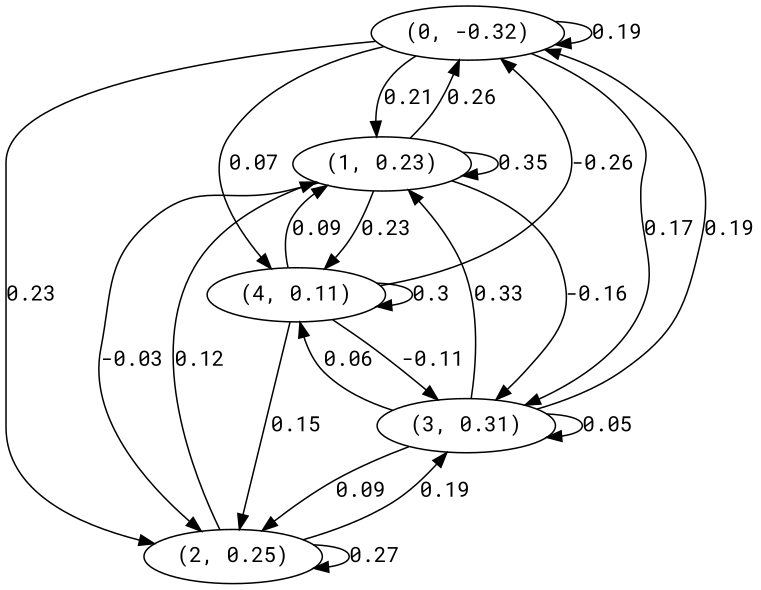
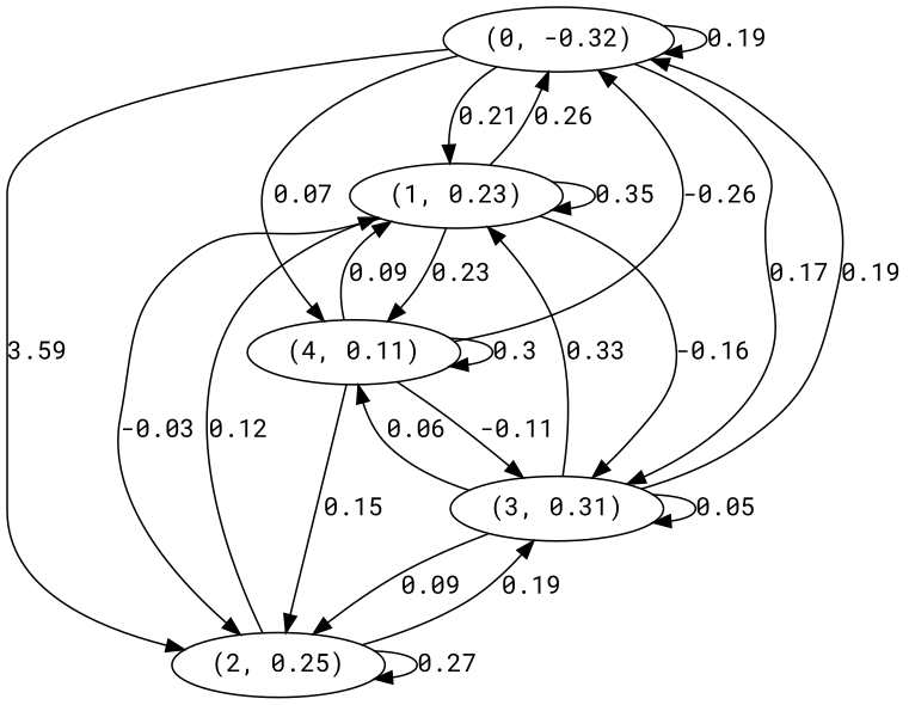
  digraph {
    fontname="Roboto Mono"
    node [fontname="Roboto Mono"]
    edge [fontname="Roboto Mono"]
    n1 [label="(0, -0.32)"]
    n2 [label="(1, 0.23)"]
    n3 [label="(2, 0.25)"]
    n4 [label="(3, 0.31)"]
    n5 [label="(4, 0.11)"]
    n1 -> n1 [label=0.19]
    n1 -> n2 [label=0.21]
-   n1 -> n3 [label=0.23]
+   n1 -> n3 [label=3.59]
    n1 -> n4 [label=0.17]
    n1 -> n5 [label=0.07]
    n2 -> n1 [label=0.26]
    n2 -> n2 [label=0.35]
    n2 -> n3 [label=-0.03]
    n2 -> n4 [label=-0.16]
    n2 -> n5 [label=0.23]
    n3 -> n2 [label=0.12]
    n3 -> n3 [label=0.27]
    n3 -> n4 [label=0.19]
    n4 -> n1 [label=0.19]
    n4 -> n2 [label=0.33]
    n4 -> n3 [label=0.09]
    n4 -> n4 [label=0.05]
    n4 -> n5 [label=0.06]
    n5 -> n1 [label=-0.26]
    n5 -> n2 [label=0.09]
    n5 -> n3 [label=0.15]
    n5 -> n4 [label=-0.11]
    n5 -> n5 [label=0.3]
  }
